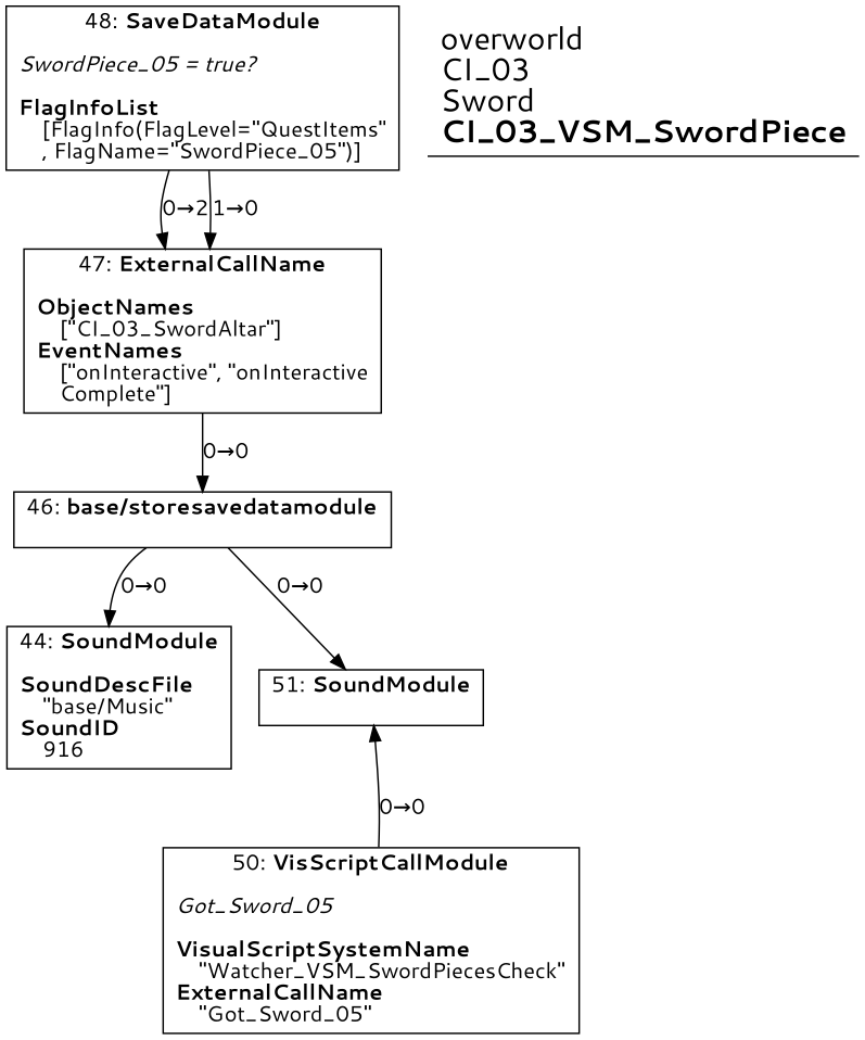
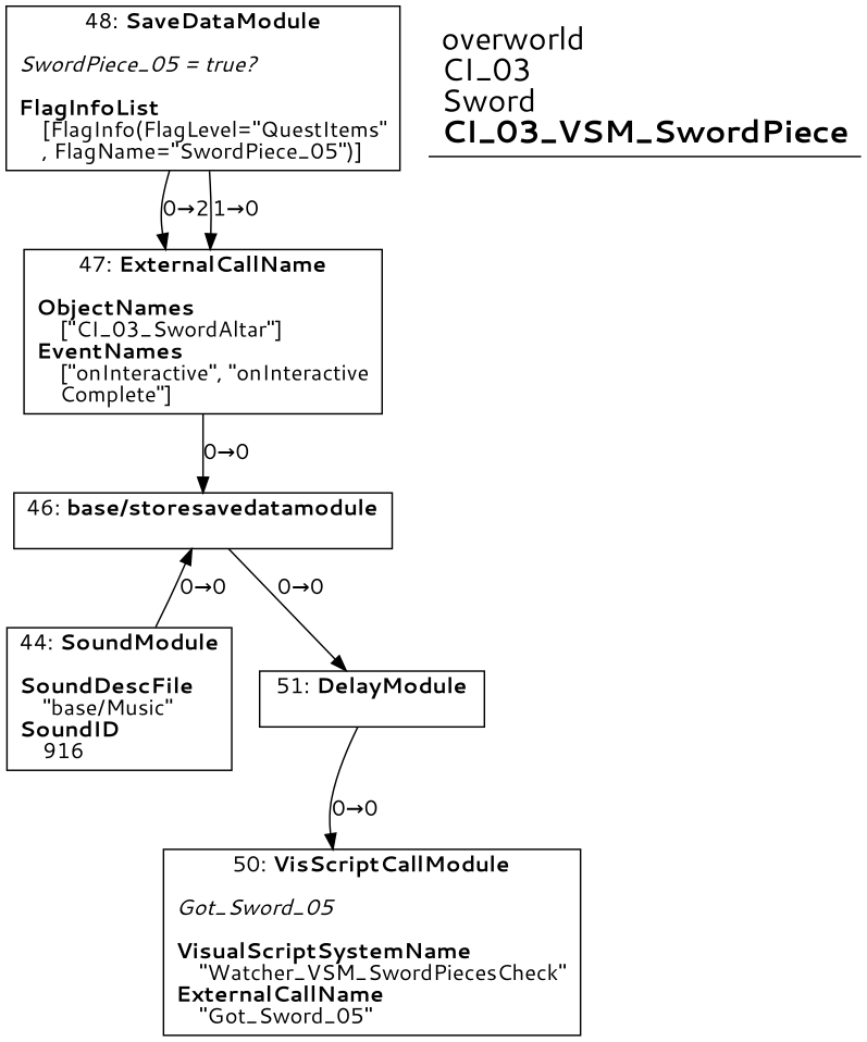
  digraph {
    fontname="Segoe UI"
    splines=spline
    node [fontname="Segoe UI" shape=box]
    edge [fontname="Segoe UI"]
    n1 [label=<48: <b>SaveDataModule</b><br/><br/><i>SwordPiece_05 = true?<br align="left"/></i><br align="left"/><b>FlagInfoList</b><br align="left"/>    [FlagInfo(FlagLevel=&quot;QuestItems&quot;<br align="left"/>    , FlagName=&quot;SwordPiece_05&quot;)]<br align="left"/>>]
    n2 [label=<47: <b>ExternalCallName</b><br/><br/><b>ObjectNames</b><br align="left"/>    [&quot;CI_03_SwordAltar&quot;]<br align="left"/><b>EventNames</b><br align="left"/>    [&quot;onInteractive&quot;, &quot;onInteractive<br align="left"/>    Complete&quot;]<br align="left"/>>]
    n3 [label=<46: <b>base/storesavedatamodule</b><br/><br/>>]
    n4 [label=<44: <b>SoundModule</b><br/><br/><b>SoundDescFile</b><br align="left"/>    &quot;base/Music&quot;<br align="left"/><b>SoundID</b><br align="left"/>    916<br align="left"/>>]
-   n5 [label=<51: <b>SoundModule</b><br/><br/>>]
+   n5 [label=<51: <b>DelayModule</b><br/><br/>>]
    n6 [label=<50: <b>VisScriptCallModule</b><br/><br/><i>Got_Sword_05<br align="left"/></i><br align="left"/><b>VisualScriptSystemName</b><br align="left"/>    &quot;Watcher_VSM_SwordPiecesCheck&quot;<br align="left"/><b>ExternalCallName</b><br align="left"/>    &quot;Got_Sword_05&quot;<br align="left"/>>]
    n7 [label=<<font point-size="20">overworld<br align="left"/>CI_03<br align="left"/>Sword<br align="left"/><b>CI_03_VSM_SwordPiece</b><br align="left"/></font>> shape=underline]
    n1 -> n2 [label="0→2"]
    n1 -> n2 [label="1→0"]
    n2 -> n3 [label="0→0"]
-   n3 -> n4 [label="0→0"]
+   n4 -> n3 [label="0→0"]
    n3 -> n5 [label="0→0"]
-   n6 -> n5 [label="0→0"]
+   n5 -> n6 [label="0→0"]
  }
